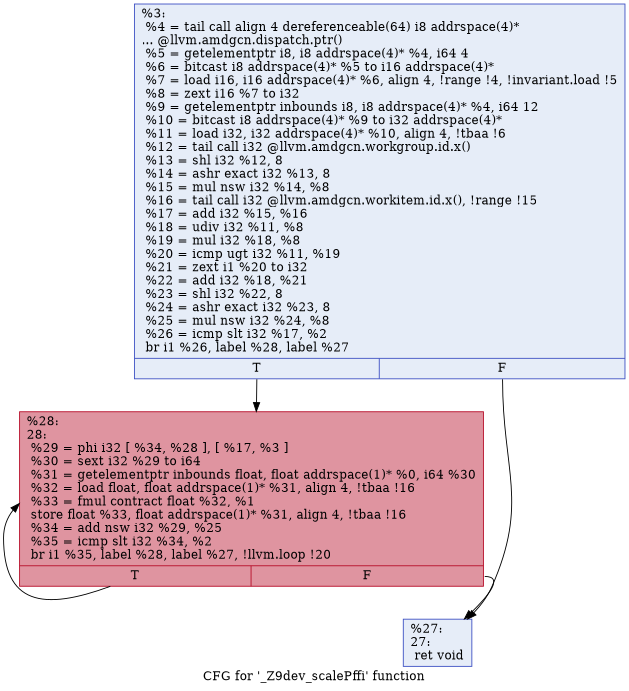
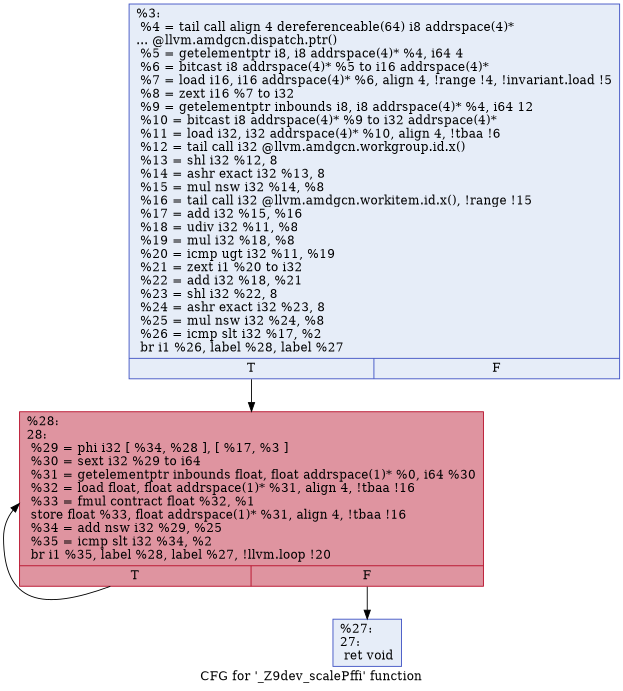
  digraph {
    label="CFG for '_Z9dev_scalePffi' function"
    node [color="#3d50c3ff" fillcolor="#c7d7f070" shape=record style=filled]
    edge [tailport=s0]
    n1 [label="{%3:\l  %4 = tail call align 4 dereferenceable(64) i8 addrspace(4)*\l... @llvm.amdgcn.dispatch.ptr()\l  %5 = getelementptr i8, i8 addrspace(4)* %4, i64 4\l  %6 = bitcast i8 addrspace(4)* %5 to i16 addrspace(4)*\l  %7 = load i16, i16 addrspace(4)* %6, align 4, !range !4, !invariant.load !5\l  %8 = zext i16 %7 to i32\l  %9 = getelementptr inbounds i8, i8 addrspace(4)* %4, i64 12\l  %10 = bitcast i8 addrspace(4)* %9 to i32 addrspace(4)*\l  %11 = load i32, i32 addrspace(4)* %10, align 4, !tbaa !6\l  %12 = tail call i32 @llvm.amdgcn.workgroup.id.x()\l  %13 = shl i32 %12, 8\l  %14 = ashr exact i32 %13, 8\l  %15 = mul nsw i32 %14, %8\l  %16 = tail call i32 @llvm.amdgcn.workitem.id.x(), !range !15\l  %17 = add i32 %15, %16\l  %18 = udiv i32 %11, %8\l  %19 = mul i32 %18, %8\l  %20 = icmp ugt i32 %11, %19\l  %21 = zext i1 %20 to i32\l  %22 = add i32 %18, %21\l  %23 = shl i32 %22, 8\l  %24 = ashr exact i32 %23, 8\l  %25 = mul nsw i32 %24, %8\l  %26 = icmp slt i32 %17, %2\l  br i1 %26, label %28, label %27\l|{<s0>T|<s1>F}}"]
    n2 [color="#b70d28ff" fillcolor="#b70d2870" label="{%28:\l28:                                               \l  %29 = phi i32 [ %34, %28 ], [ %17, %3 ]\l  %30 = sext i32 %29 to i64\l  %31 = getelementptr inbounds float, float addrspace(1)* %0, i64 %30\l  %32 = load float, float addrspace(1)* %31, align 4, !tbaa !16\l  %33 = fmul contract float %32, %1\l  store float %33, float addrspace(1)* %31, align 4, !tbaa !16\l  %34 = add nsw i32 %29, %25\l  %35 = icmp slt i32 %34, %2\l  br i1 %35, label %28, label %27, !llvm.loop !20\l|{<s0>T|<s1>F}}"]
    n3 [label="{%27:\l27:                                               \l  ret void\l}"]
    n1 -> n2
-   n1 -> n3 [tailport=s1]
    n2 -> n2
    n2 -> n3 [tailport=s1]
  }
